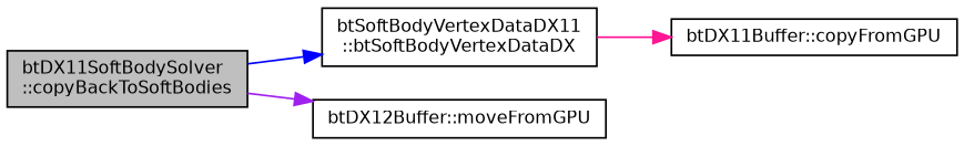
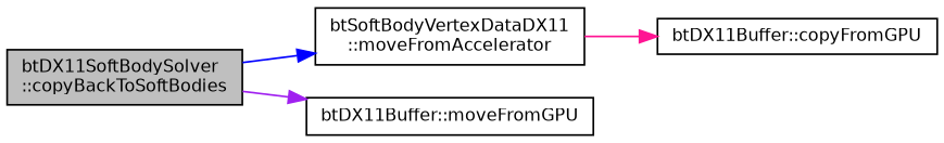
  digraph {
    rankdir=LR
    node [color=black fillcolor=white fontname=Helvetica fontsize=10 shape=record style=filled]
    edge [fontname=Helvetica fontsize=10 labelfontname=Helvetica labelfontsize=10 style=solid]
    n1 [fillcolor=grey75 fontcolor=black height=0.2 label="btDX11SoftBodySolver\l::copyBackToSoftBodies" width=0.4]
-   n2 [height=0.2 label="btSoftBodyVertexDataDX11\l::btSoftBodyVertexDataDX" width=0.4]
-   n3 [height=0.2 label="btDX12Buffer::moveFromGPU" width=0.4]
+   n2 [height=0.2 label="btSoftBodyVertexDataDX11\l::moveFromAccelerator" width=0.4]
+   n3 [height=0.2 label="btDX11Buffer::moveFromGPU" width=0.4]
    n4 [height=0.2 label="btDX11Buffer::copyFromGPU" width=0.4]
    n1 -> n2 [color=blue]
    n1 -> n3 [color=purple]
    n2 -> n4 [color=deeppink]
  }
